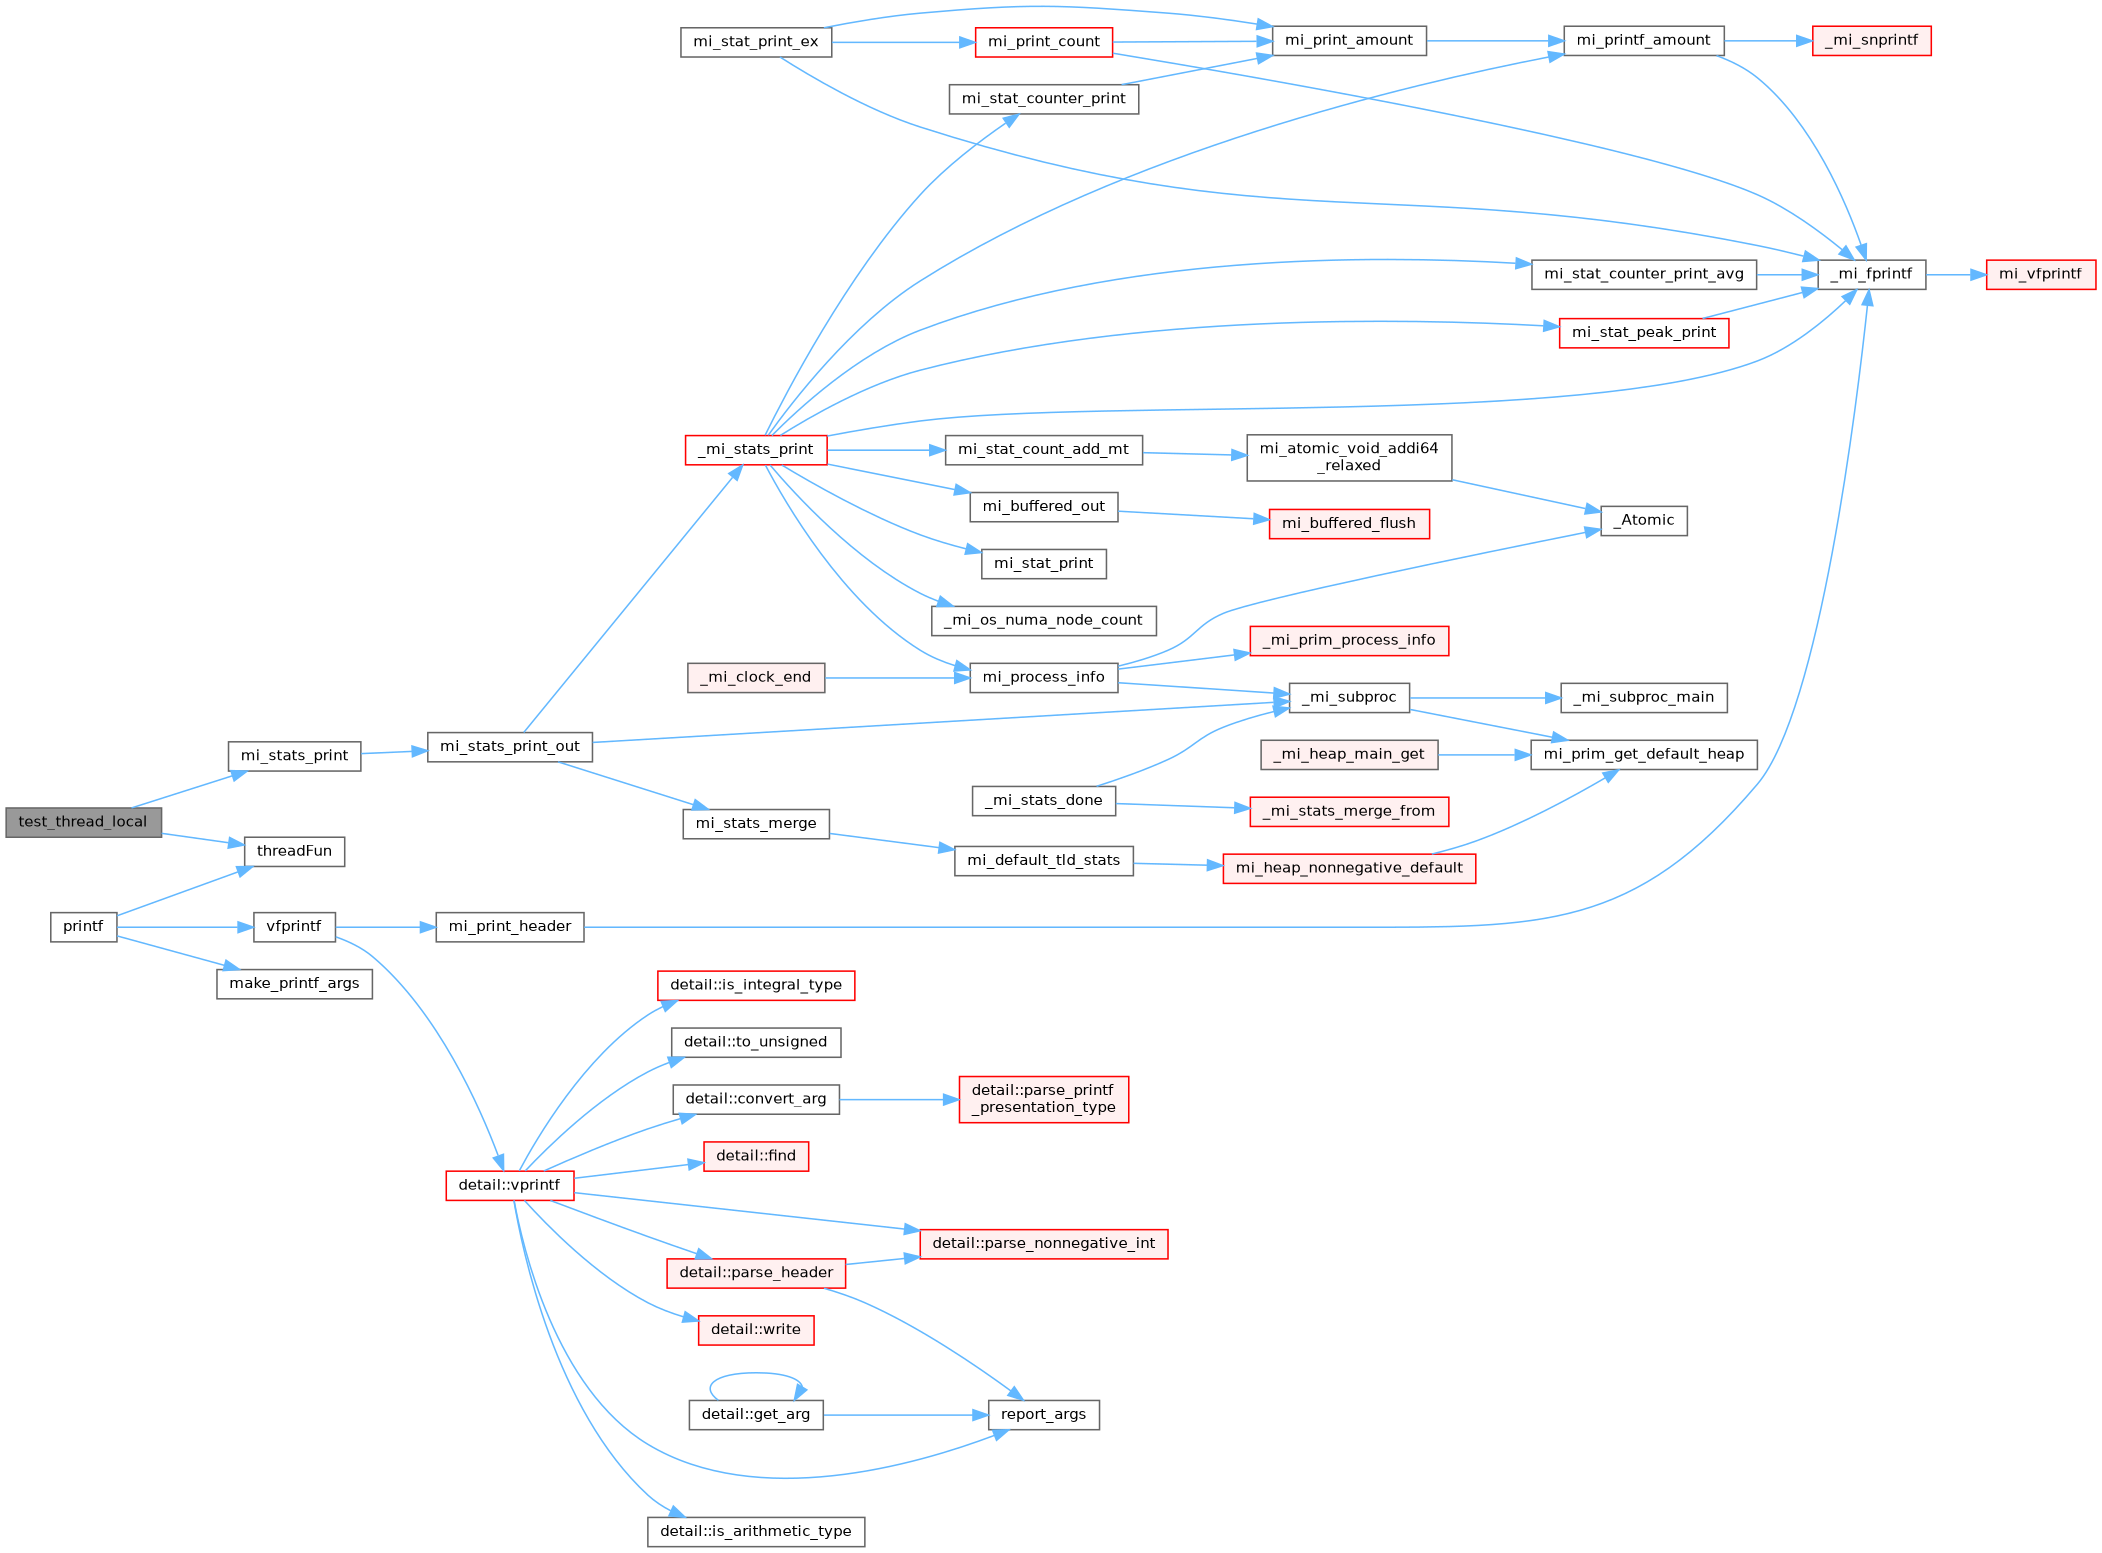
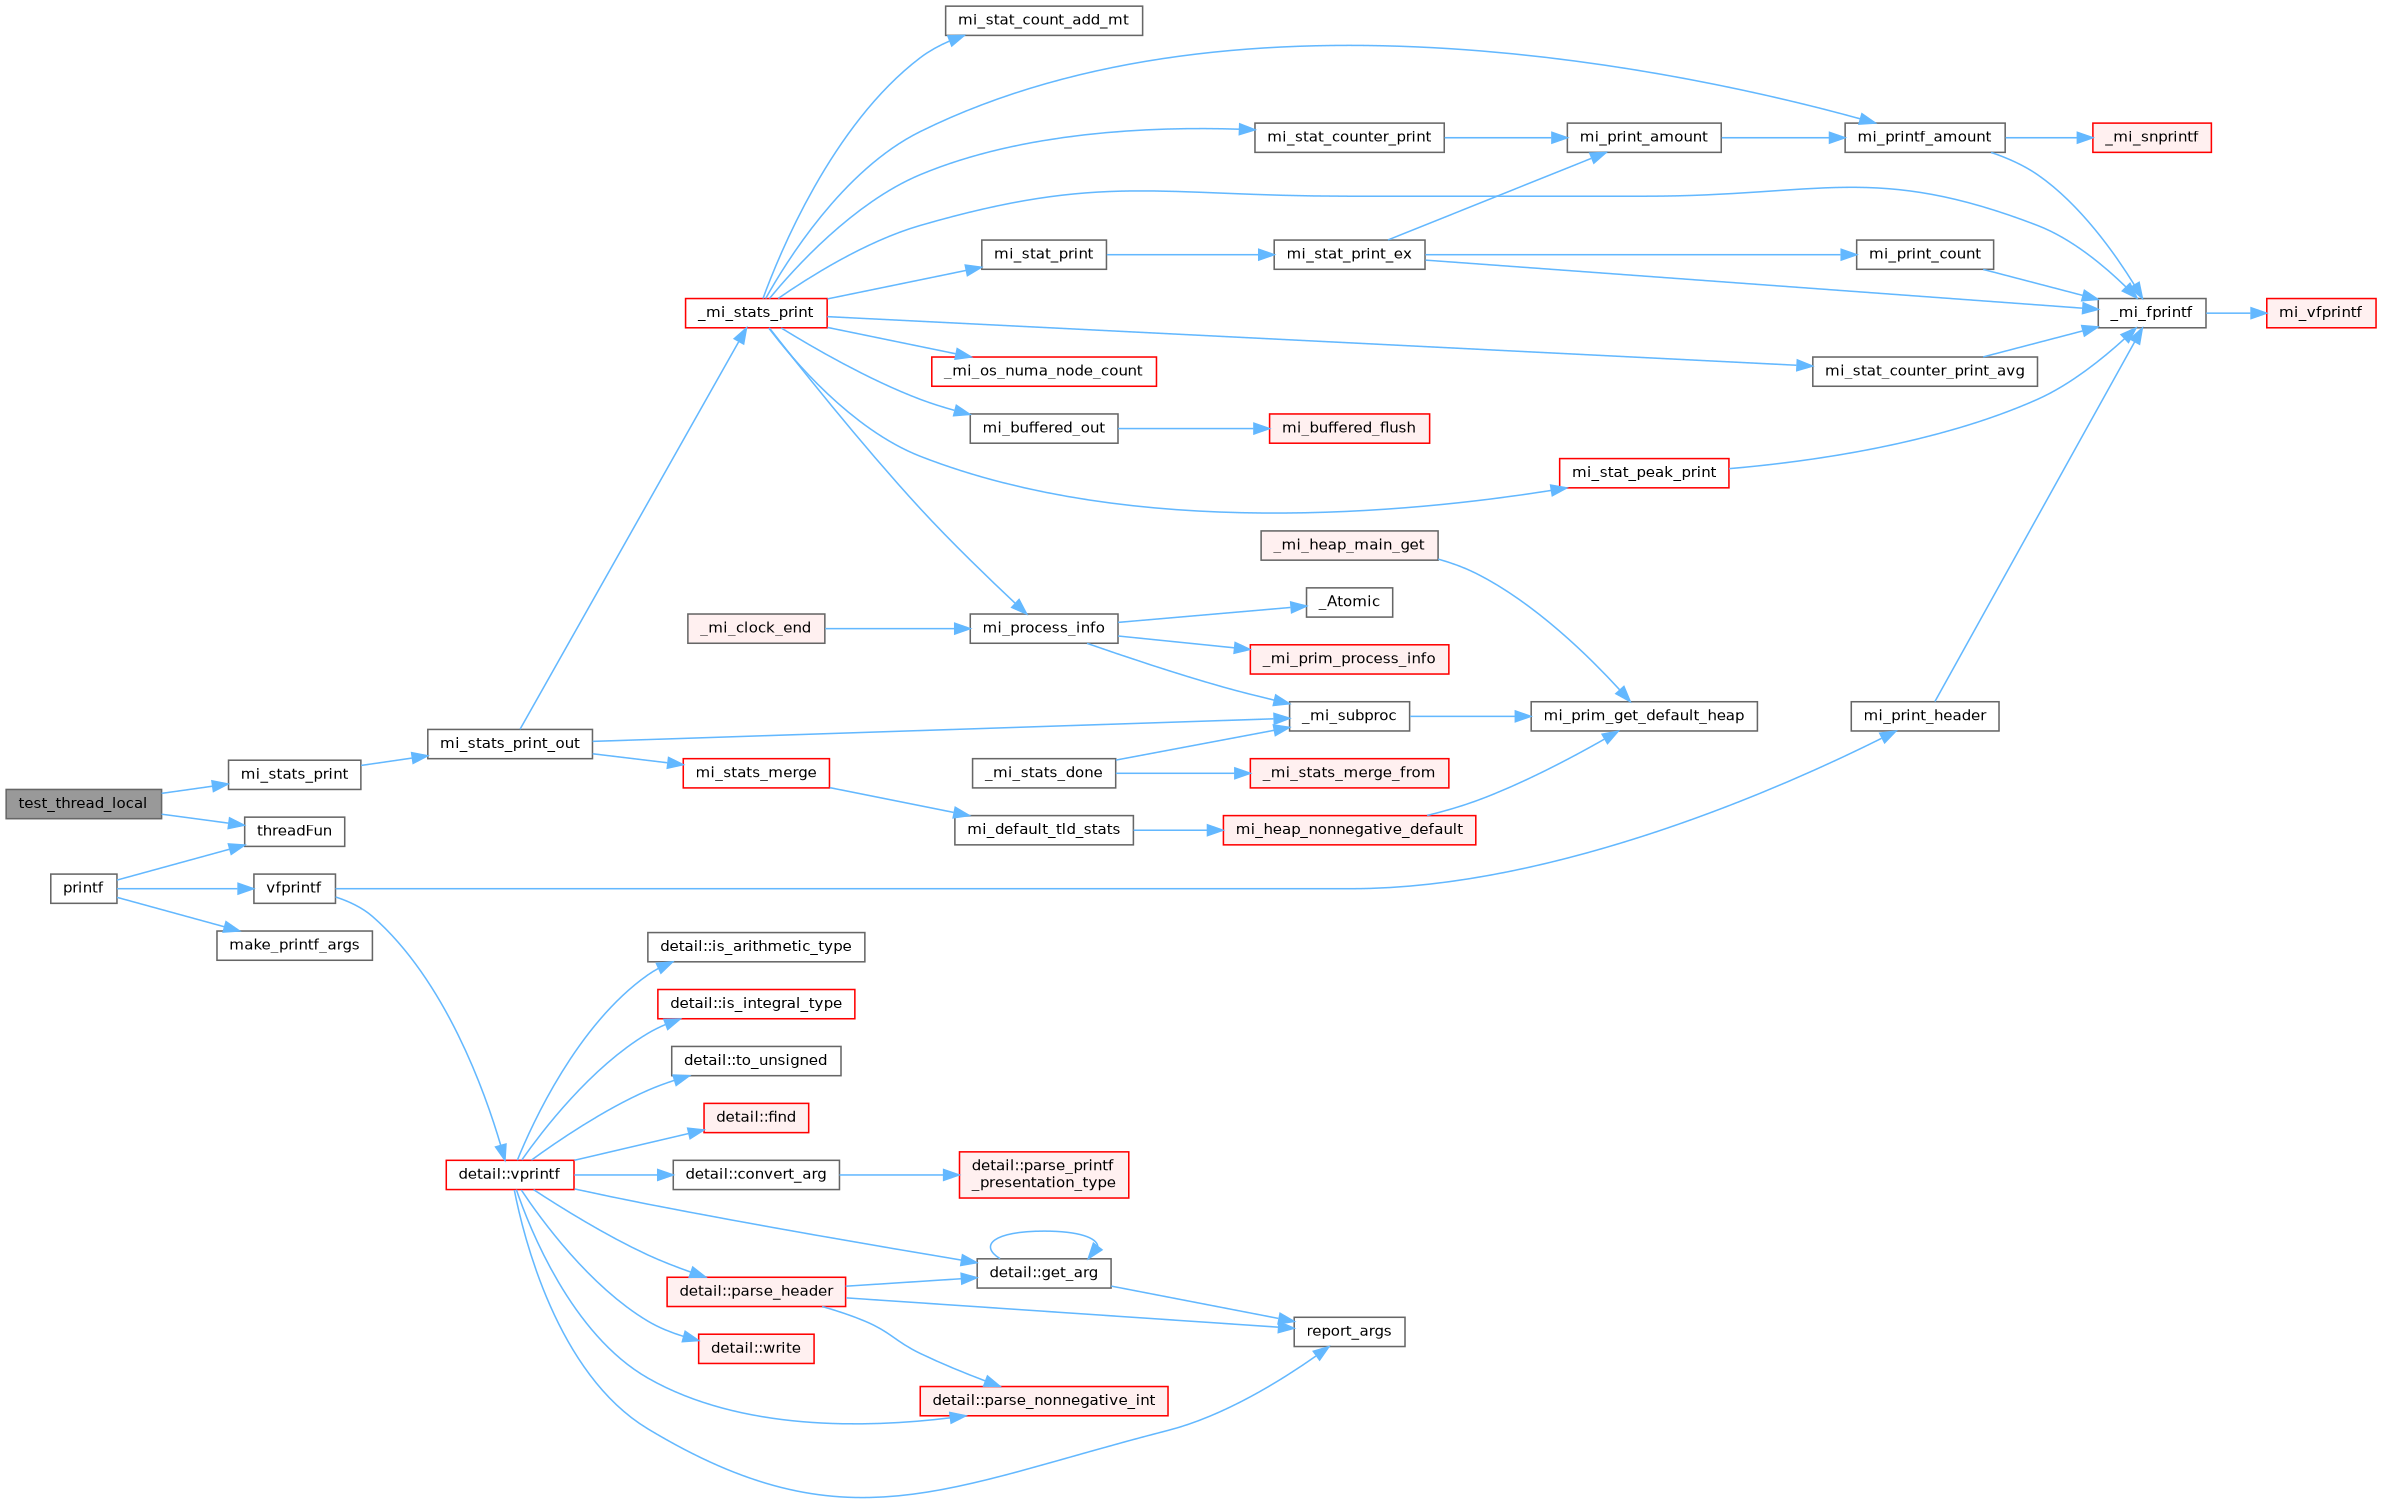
  digraph {
    rankdir=LR
    node [color=grey40 fillcolor=white fontname=Helvetica fontsize=10 shape=box style=filled]
    edge [color=steelblue1 fontname=Helvetica fontsize=10 labelfontname=Helvetica labelfontsize=10 style=solid]
    n1 [color=gray40 fillcolor=grey60 fontcolor=black height=0.2 label=test_thread_local width=0.4]
    n2 [height=0.2 label=mi_stats_print width=0.4]
    n3 [height=0.2 label=threadFun width=0.4]
    n4 [height=0.2 label=mi_stats_print_out width=0.4]
    n5 [color=red height=0.2 label=_mi_stats_print width=0.4]
    n6 [height=0.2 label=_mi_subproc width=0.4]
-   n7 [height=0.2 label=mi_stats_merge width=0.4]
+   n7 [color=red height=0.2 label=mi_stats_merge width=0.4]
    n8 [height=0.2 label=_mi_fprintf width=0.4]
-   n9 [height=0.2 label=_mi_os_numa_node_count width=0.4]
+   n9 [color=red height=0.2 label=_mi_os_numa_node_count width=0.4]
    n10 [height=0.2 label=mi_buffered_out width=0.4]
    n11 [height=0.2 label=mi_printf_amount width=0.4]
    n12 [height=0.2 label=mi_process_info width=0.4]
    n13 [height=0.2 label=mi_stat_count_add_mt width=0.4]
    n14 [height=0.2 label=mi_stat_counter_print width=0.4]
    n15 [height=0.2 label=mi_stat_counter_print_avg width=0.4]
    n16 [color=red height=0.2 label=mi_stat_peak_print width=0.4]
    n17 [height=0.2 label=mi_stat_print width=0.4]
-   n18 [height=0.2 label=_mi_subproc_main width=0.4]
    n19 [height=0.2 label=mi_prim_get_default_heap width=0.4]
    n20 [height=0.2 label=mi_default_tld_stats width=0.4]
    n21 [color=red fillcolor="#FFF0F0" height=0.2 label=mi_vfprintf width=0.4]
    n22 [color=red fillcolor="#FFF0F0" height=0.2 label=mi_buffered_flush width=0.4]
    n23 [height=0.2 label=mi_print_header width=0.4]
    n24 [color=red fillcolor="#FFF0F0" height=0.2 label=_mi_snprintf width=0.4]
    n25 [height=0.2 label=_Atomic width=0.4]
    n26 [color=red fillcolor="#FFF0F0" height=0.2 label=_mi_prim_process_info width=0.4]
-   n27 [height=0.2 label="mi_atomic_void_addi64\l_relaxed" width=0.4]
    n28 [height=0.2 label=mi_print_amount width=0.4]
    n29 [height=0.2 label=mi_stat_print_ex width=0.4]
-   n30 [color=red height=0.2 label=mi_print_count width=0.4]
+   n30 [height=0.2 label=mi_print_count width=0.4]
    n31 [fillcolor="#FFF0F0" height=0.2 label=_mi_clock_end width=0.4]
    n32 [fillcolor="#FFF0F0" height=0.2 label=_mi_heap_main_get width=0.4]
    n33 [height=0.2 label=_mi_stats_done width=0.4]
    n34 [color=red fillcolor="#FFF0F0" height=0.2 label=_mi_stats_merge_from width=0.4]
    n35 [color=red fillcolor="#FFF0F0" height=0.2 label=mi_heap_nonnegative_default width=0.4]
    n36 [height=0.2 label=printf width=0.4]
    n37 [height=0.2 label=make_printf_args width=0.4]
    n38 [height=0.2 label=vfprintf width=0.4]
    n39 [color=red height=0.2 label="detail::vprintf" width=0.4]
    n40 [height=0.2 label="detail::convert_arg" width=0.4]
    n41 [color=red fillcolor="#FFF0F0" height=0.2 label="detail::find" width=0.4]
    n42 [height=0.2 label="detail::get_arg" width=0.4]
    n43 [height=0.2 label=report_args width=0.4]
    n44 [height=0.2 label="detail::is_arithmetic_type" width=0.4]
    n45 [color=red height=0.2 label="detail::is_integral_type" width=0.4]
    n46 [color=red fillcolor="#FFF0F0" height=0.2 label="detail::parse_header" width=0.4]
    n47 [color=red fillcolor="#FFF0F0" height=0.2 label="detail::parse_nonnegative_int" width=0.4]
    n48 [height=0.2 label="detail::to_unsigned" width=0.4]
    n49 [color=red fillcolor="#FFF0F0" height=0.2 label="detail::write" width=0.4]
    n50 [color=red fillcolor="#FFF0F0" height=0.2 label="detail::parse_printf\l_presentation_type" width=0.4]
    n1 -> n2
    n1 -> n3
    n2 -> n4
    n4 -> n5
    n4 -> n6
    n4 -> n7
    n5 -> n8
    n5 -> n9
    n5 -> n10
    n5 -> n11
    n5 -> n12
    n5 -> n13
    n5 -> n14
    n5 -> n15
    n5 -> n16
    n5 -> n17
-   n6 -> n18
    n6 -> n19
    n7 -> n20
    n8 -> n21
    n10 -> n22
    n11 -> n8
    n11 -> n24
    n12 -> n6
    n12 -> n25
    n12 -> n26
-   n13 -> n27
    n14 -> n28
    n15 -> n8
    n16 -> n8
+   n17 -> n29
    n20 -> n35
    n23 -> n8
-   n27 -> n25
    n28 -> n11
    n29 -> n8
    n29 -> n28
    n29 -> n30
    n30 -> n8
-   n30 -> n28
    n31 -> n12
    n32 -> n19
    n33 -> n6
    n33 -> n34
    n35 -> n19
    n36 -> n3
    n36 -> n37
    n36 -> n38
    n38 -> n23
    n38 -> n39
    n39 -> n40
    n39 -> n41
+   n39 -> n42
    n39 -> n43
    n39 -> n44
    n39 -> n45
    n39 -> n46
    n39 -> n47
    n39 -> n48
    n39 -> n49
    n40 -> n50
    n42 -> n42
    n42 -> n43
+   n46 -> n42
    n46 -> n43
    n46 -> n47
  }
